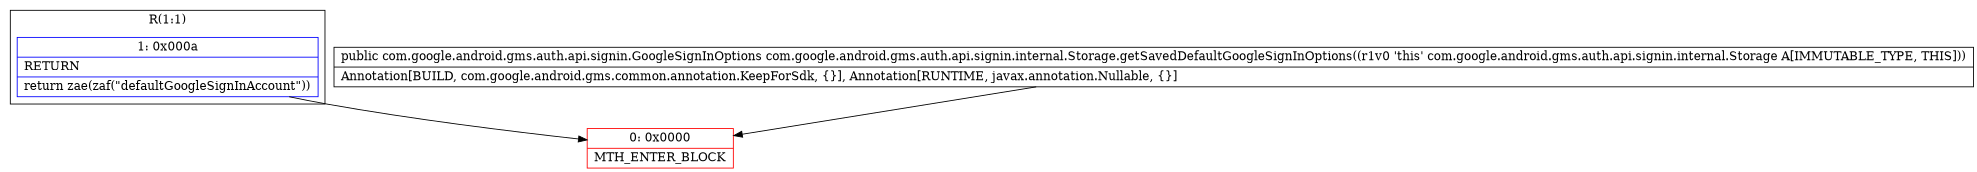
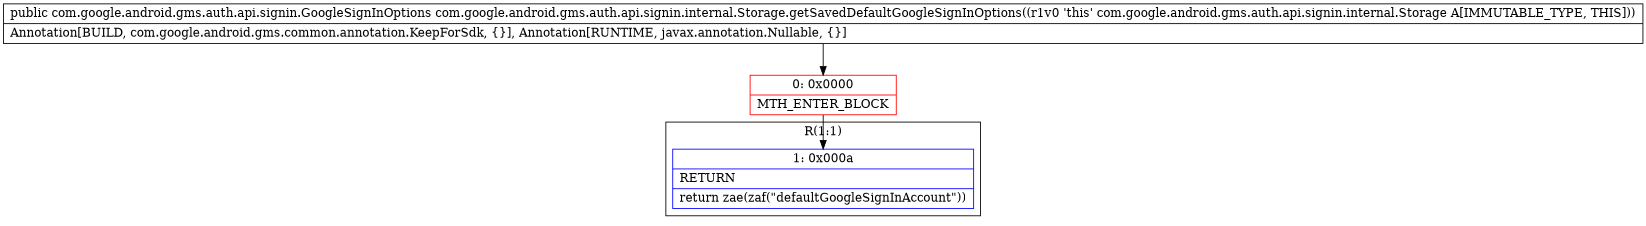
  digraph {
    node [shape=record]
    n1 [color=blue label="{1\:\ 0x000a|RETURN\l|return zae(zaf(\"defaultGoogleSignInAccount\"))\l}"]
    n2 [color=red label="{0\:\ 0x0000|MTH_ENTER_BLOCK\l}"]
    n3 [label="{public com.google.android.gms.auth.api.signin.GoogleSignInOptions com.google.android.gms.auth.api.signin.internal.Storage.getSavedDefaultGoogleSignInOptions((r1v0 'this' com.google.android.gms.auth.api.signin.internal.Storage A[IMMUTABLE_TYPE, THIS]))  | Annotation[BUILD, com.google.android.gms.common.annotation.KeepForSdk, \{\}], Annotation[RUNTIME, javax.annotation.Nullable, \{\}]\l}"]
    subgraph cluster_1 {
      label="R(1:1)"
      n1
    }
-   n1 -> n2
+   n2 -> n1
    n3 -> n2
  }
